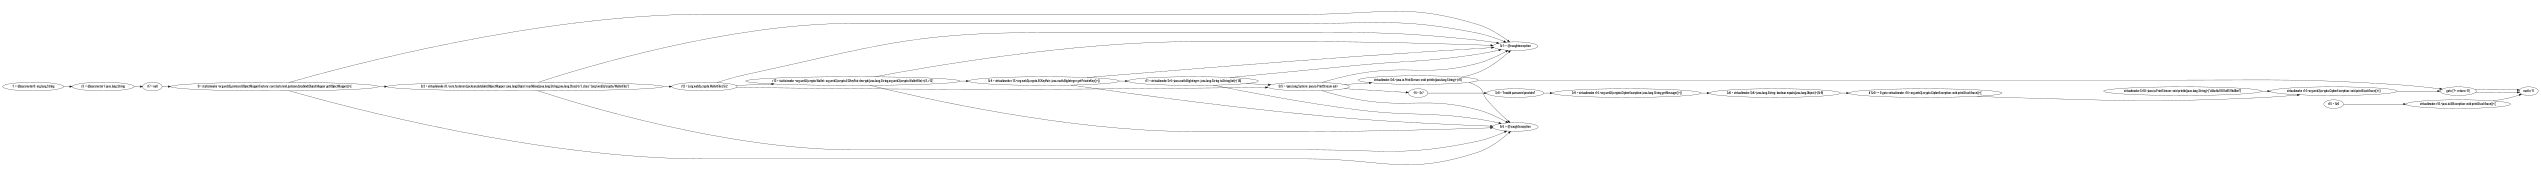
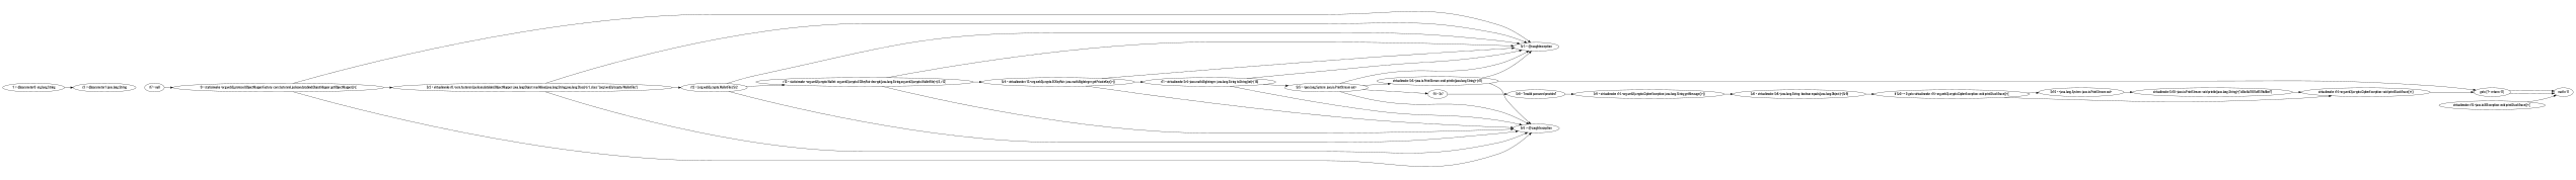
  digraph {
    fontname=Oswald
    rankdir=LR
    node [fontname=Oswald]
    edge [fontname=Oswald]
    n1 [label="r1 := @parameter0: org.lang.String"]
    "r3 := @parameter1: java.lang.String"
    n3 [label="r17 = null"]
    "r0 = staticinvoke <org.web3j.protocol.ObjectMapperFactory: com.fasterxml.jackson.databind.ObjectMapper getObjectMapper()>()"
    "$r2 = virtualinvoke r0.<com.fasterxml.jackson.databind.ObjectMapper: java.lang.Object readValue(java.lang.String,java.lang.Class)>(r1, class \"Lorg/web3j/crypto/WalletFile;\")"
    "$r7 := @caughtexception"
    "$r6 := @caughtexception"
    "r12 = (org.web3j.crypto.WalletFile) $r2"
    "r13 = staticinvoke <org.web3j.crypto.Wallet: org.web3j.crypto.ECKeyPair decrypt(java.lang.String,org.web3j.crypto.WalletFile)>(r3, r12)"
    "$r4 = virtualinvoke r13.<org.web3j.crypto.ECKeyPair: java.math.BigInteger getPrivateKey()>()"
    "r11 = virtualinvoke $r4.<java.math.BigInteger: java.lang.String toString(int)>(16)"
    "$r5 = <java.lang.System: java.io.PrintStream out>"
    "virtualinvoke $r5.<java.io.PrintStream: void println(java.lang.String)>(r11)"
    "r14 = $r7"
    "goto [?= return r11]"
    n16 [label="math r11"]
    "$r8 = \"Invalid password provided\""
    "$r9 = virtualinvoke r14.<org.web3j.crypto.CipherException: java.lang.String getMessage()>()"
    "$z0 = virtualinvoke $r8.<java.lang.String: boolean equals(java.lang.Object)>($r9)"
    "if $z0 == 0 goto virtualinvoke r14.<org.web3j.crypto.CipherException: void printStackTrace()>()"
+   "$r10 = <java.lang.System: java.io.PrintStream out>"
    "virtualinvoke r14.<org.web3j.crypto.CipherException: void printStackTrace()>()"
    "virtualinvoke $r10.<java.io.PrintStream: void println(java.lang.String)>(\"\u5bc6\u7801\u9519\u8bef\")"
-   "r15 = $r6"
    "virtualinvoke r15.<java.io.IOException: void printStackTrace()>()"
    n1 -> "r3 := @parameter1: java.lang.String"
-   "r3 := @parameter1: java.lang.String" -> n3
    n3 -> "r0 = staticinvoke <org.web3j.protocol.ObjectMapperFactory: com.fasterxml.jackson.databind.ObjectMapper getObjectMapper()>()"
    "r0 = staticinvoke <org.web3j.protocol.ObjectMapperFactory: com.fasterxml.jackson.databind.ObjectMapper getObjectMapper()>()" -> "$r2 = virtualinvoke r0.<com.fasterxml.jackson.databind.ObjectMapper: java.lang.Object readValue(java.lang.String,java.lang.Class)>(r1, class \"Lorg/web3j/crypto/WalletFile;\")"
    "r0 = staticinvoke <org.web3j.protocol.ObjectMapperFactory: com.fasterxml.jackson.databind.ObjectMapper getObjectMapper()>()" -> "$r7 := @caughtexception"
    "r0 = staticinvoke <org.web3j.protocol.ObjectMapperFactory: com.fasterxml.jackson.databind.ObjectMapper getObjectMapper()>()" -> "$r6 := @caughtexception"
    "$r2 = virtualinvoke r0.<com.fasterxml.jackson.databind.ObjectMapper: java.lang.Object readValue(java.lang.String,java.lang.Class)>(r1, class \"Lorg/web3j/crypto/WalletFile;\")" -> "$r7 := @caughtexception"
    "$r2 = virtualinvoke r0.<com.fasterxml.jackson.databind.ObjectMapper: java.lang.Object readValue(java.lang.String,java.lang.Class)>(r1, class \"Lorg/web3j/crypto/WalletFile;\")" -> "$r6 := @caughtexception"
    "$r2 = virtualinvoke r0.<com.fasterxml.jackson.databind.ObjectMapper: java.lang.Object readValue(java.lang.String,java.lang.Class)>(r1, class \"Lorg/web3j/crypto/WalletFile;\")" -> "r12 = (org.web3j.crypto.WalletFile) $r2"
    "r12 = (org.web3j.crypto.WalletFile) $r2" -> "$r7 := @caughtexception"
-   "r12 = (org.web3j.crypto.WalletFile) $r2" -> "$r5 = <java.lang.System: java.io.PrintStream out>"
+   "r12 = (org.web3j.crypto.WalletFile) $r2" -> "$r6 := @caughtexception"
    "r12 = (org.web3j.crypto.WalletFile) $r2" -> "r13 = staticinvoke <org.web3j.crypto.Wallet: org.web3j.crypto.ECKeyPair decrypt(java.lang.String,org.web3j.crypto.WalletFile)>(r3, r12)"
    "r13 = staticinvoke <org.web3j.crypto.Wallet: org.web3j.crypto.ECKeyPair decrypt(java.lang.String,org.web3j.crypto.WalletFile)>(r3, r12)" -> "$r7 := @caughtexception"
    "r13 = staticinvoke <org.web3j.crypto.Wallet: org.web3j.crypto.ECKeyPair decrypt(java.lang.String,org.web3j.crypto.WalletFile)>(r3, r12)" -> "$r6 := @caughtexception"
    "r13 = staticinvoke <org.web3j.crypto.Wallet: org.web3j.crypto.ECKeyPair decrypt(java.lang.String,org.web3j.crypto.WalletFile)>(r3, r12)" -> "$r4 = virtualinvoke r13.<org.web3j.crypto.ECKeyPair: java.math.BigInteger getPrivateKey()>()"
    "$r4 = virtualinvoke r13.<org.web3j.crypto.ECKeyPair: java.math.BigInteger getPrivateKey()>()" -> "$r7 := @caughtexception"
    "$r4 = virtualinvoke r13.<org.web3j.crypto.ECKeyPair: java.math.BigInteger getPrivateKey()>()" -> "$r6 := @caughtexception"
    "$r4 = virtualinvoke r13.<org.web3j.crypto.ECKeyPair: java.math.BigInteger getPrivateKey()>()" -> "r11 = virtualinvoke $r4.<java.math.BigInteger: java.lang.String toString(int)>(16)"
    "r11 = virtualinvoke $r4.<java.math.BigInteger: java.lang.String toString(int)>(16)" -> "$r7 := @caughtexception"
    "r11 = virtualinvoke $r4.<java.math.BigInteger: java.lang.String toString(int)>(16)" -> "$r6 := @caughtexception"
    "r11 = virtualinvoke $r4.<java.math.BigInteger: java.lang.String toString(int)>(16)" -> "$r5 = <java.lang.System: java.io.PrintStream out>"
    "$r5 = <java.lang.System: java.io.PrintStream out>" -> "$r7 := @caughtexception"
    "$r5 = <java.lang.System: java.io.PrintStream out>" -> "$r6 := @caughtexception"
    "$r5 = <java.lang.System: java.io.PrintStream out>" -> "virtualinvoke $r5.<java.io.PrintStream: void println(java.lang.String)>(r11)"
    "$r5 = <java.lang.System: java.io.PrintStream out>" -> "r14 = $r7"
    "virtualinvoke $r5.<java.io.PrintStream: void println(java.lang.String)>(r11)" -> "$r7 := @caughtexception"
    "virtualinvoke $r5.<java.io.PrintStream: void println(java.lang.String)>(r11)" -> "$r6 := @caughtexception"
    "virtualinvoke $r5.<java.io.PrintStream: void println(java.lang.String)>(r11)" -> "goto [?= return r11]"
    "r14 = $r7" -> "$r8 = \"Invalid password provided\""
    "goto [?= return r11]" -> n16
    "goto [?= return r11]" -> n16
    "$r8 = \"Invalid password provided\"" -> "$r9 = virtualinvoke r14.<org.web3j.crypto.CipherException: java.lang.String getMessage()>()"
    "$r9 = virtualinvoke r14.<org.web3j.crypto.CipherException: java.lang.String getMessage()>()" -> "$z0 = virtualinvoke $r8.<java.lang.String: boolean equals(java.lang.Object)>($r9)"
    "$z0 = virtualinvoke $r8.<java.lang.String: boolean equals(java.lang.Object)>($r9)" -> "if $z0 == 0 goto virtualinvoke r14.<org.web3j.crypto.CipherException: void printStackTrace()>()"
+   "if $z0 == 0 goto virtualinvoke r14.<org.web3j.crypto.CipherException: void printStackTrace()>()" -> "$r10 = <java.lang.System: java.io.PrintStream out>"
    "if $z0 == 0 goto virtualinvoke r14.<org.web3j.crypto.CipherException: void printStackTrace()>()" -> "virtualinvoke r14.<org.web3j.crypto.CipherException: void printStackTrace()>()"
+   "$r10 = <java.lang.System: java.io.PrintStream out>" -> "virtualinvoke $r10.<java.io.PrintStream: void println(java.lang.String)>(\"\u5bc6\u7801\u9519\u8bef\")"
    "virtualinvoke r14.<org.web3j.crypto.CipherException: void printStackTrace()>()" -> "goto [?= return r11]"
    "virtualinvoke $r10.<java.io.PrintStream: void println(java.lang.String)>(\"\u5bc6\u7801\u9519\u8bef\")" -> "virtualinvoke r14.<org.web3j.crypto.CipherException: void printStackTrace()>()"
-   "r15 = $r6" -> "virtualinvoke r15.<java.io.IOException: void printStackTrace()>()"
    "virtualinvoke r15.<java.io.IOException: void printStackTrace()>()" -> n16
  }
